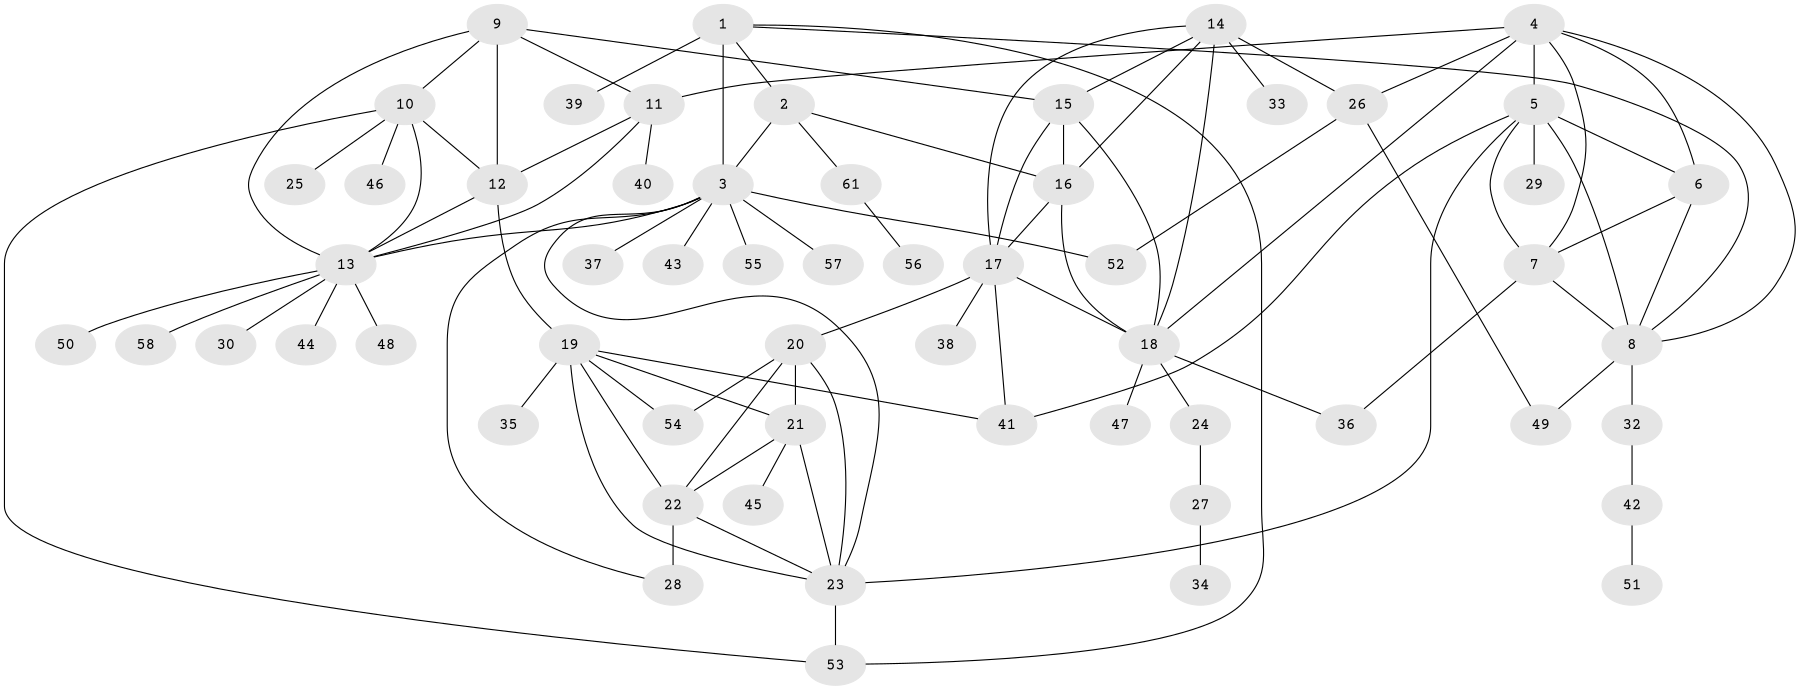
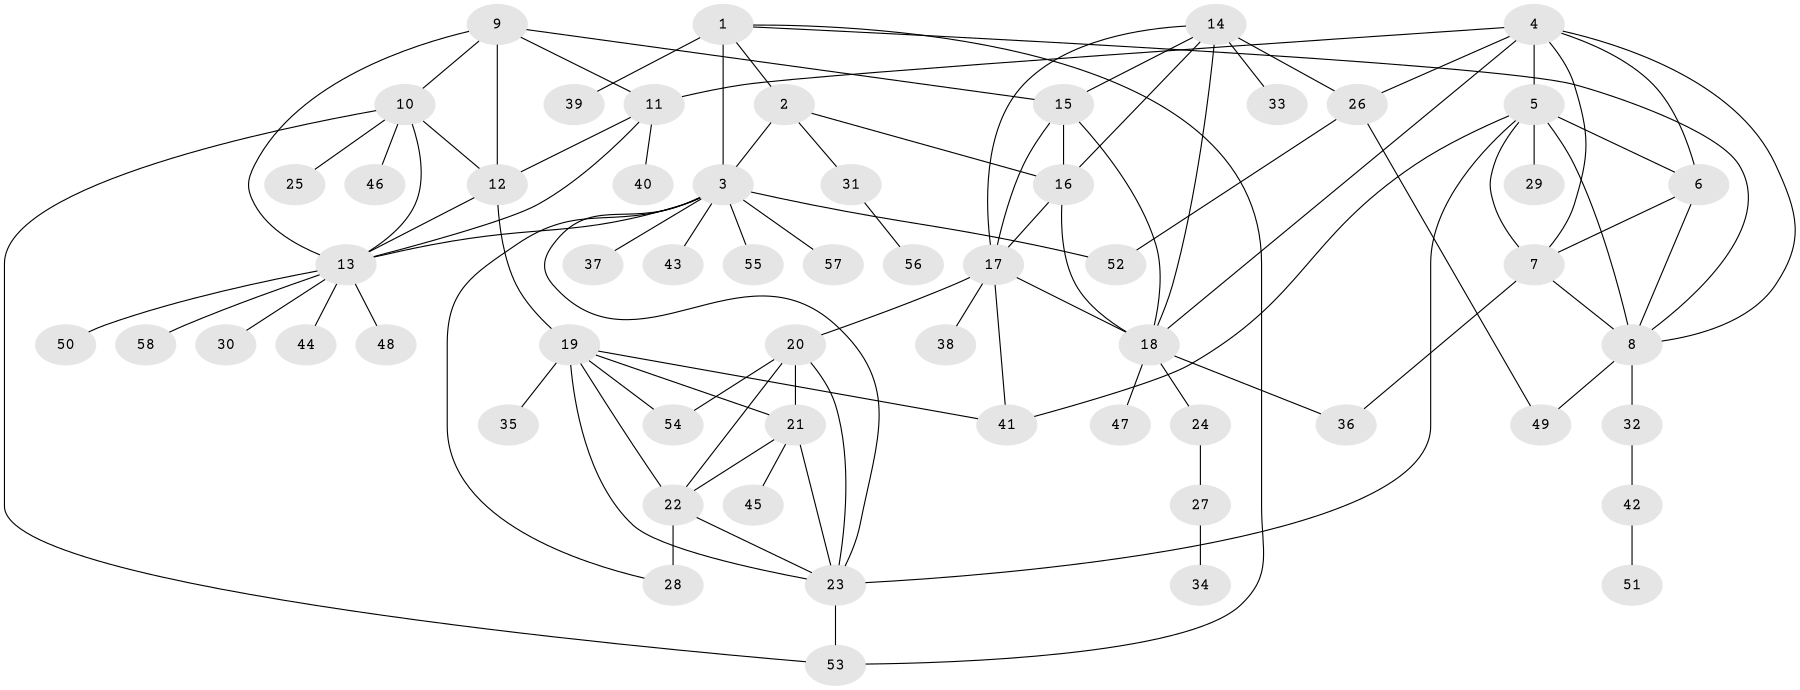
  graph {
    fontname="Courier Prime"
    node [color=gray90 fontname="Courier Prime" style=filled]
    edge [fontname="Courier Prime" weight=1.0]
    1
    2
    3
    8
    39
    53
    16
-   31 [label=61]
+   31
    13
    23
    28
    37
    43
    52
    55
    57
    32
    49
    18
    17
    56
    30
    44
    48
    50
    58
    4
    5
    6
    7
    11
    26
    29
    41
    36
    12
    40
    24
    47
    42
    9
    10
    15
    25
    46
    19
    21
    22
    35
    54
    14
    33
    20
    38
    27
    45
    34
    51
    1 -- 2 [weight=3.0]
    1 -- 3 [weight=3.0]
    1 -- 8
    1 -- 39 [weight=3.0]
    1 -- 53
    2 -- 3
    2 -- 16
    2 -- 31
    3 -- 13
    3 -- 23
    3 -- 28
    3 -- 37
    3 -- 43
    3 -- 52
    3 -- 55
    3 -- 57
    8 -- 32 [weight=5.0]
    8 -- 49
    16 -- 18
    16 -- 17
    31 -- 56
    13 -- 30
    13 -- 44
    13 -- 48
    13 -- 50
    13 -- 58
    23 -- 53
    32 -- 42
    18 -- 36
    18 -- 24
    18 -- 47 [weight=3.0]
    17 -- 18
    17 -- 41
    17 -- 20
    17 -- 38
    4 -- 8
    4 -- 18
    4 -- 5
    4 -- 6
    4 -- 7
    4 -- 11
    4 -- 26
    5 -- 8
    5 -- 23
    5 -- 6
    5 -- 7
    5 -- 29 [weight=3.0]
    5 -- 41
    6 -- 8
    6 -- 7 [weight=2.0]
    7 -- 8
    7 -- 36
    11 -- 13
    11 -- 12
    11 -- 40
    26 -- 52
    26 -- 49
    12 -- 13
    12 -- 19
    24 -- 27
    42 -- 51
    9 -- 13
    9 -- 11
    9 -- 12
    9 -- 10
    9 -- 15
    10 -- 53
    10 -- 13
    10 -- 12
    10 -- 25
    10 -- 46
    15 -- 16
    15 -- 18
    15 -- 17
    19 -- 23
    19 -- 41
    19 -- 21
    19 -- 22
    19 -- 35 [weight=3.0]
    19 -- 54
    21 -- 23
    21 -- 22
    21 -- 45
    22 -- 23
    22 -- 28 [weight=2.0]
    14 -- 16
    14 -- 18
    14 -- 17
    14 -- 26
    14 -- 15
    14 -- 33 [weight=2.0]
    20 -- 23
    20 -- 21
    20 -- 22
    20 -- 54
    27 -- 34 [weight=2.0]
  }
